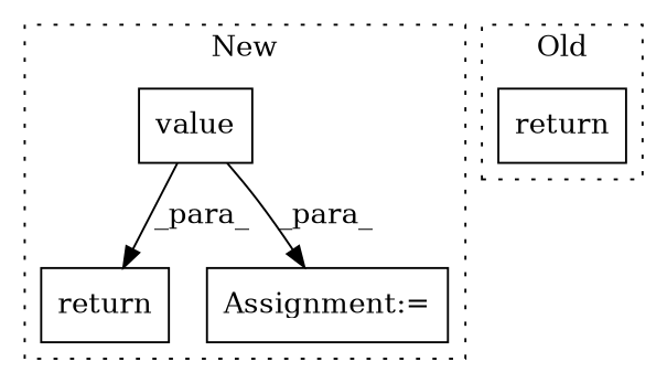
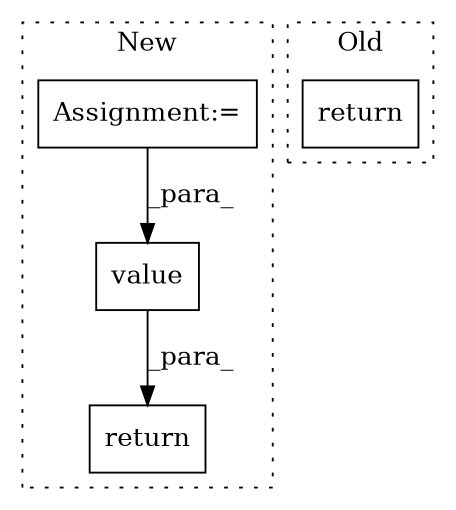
  digraph {
    node [a=41 l=7 shape=box]
    n1 [a=32 l="6,1" label=value s="7509,7529"]
    n2 [label=return s=7657]
    n3 [a=7 l=1 label="Assignment:=" s=7364]
    n4 [label=return s=7181]
    subgraph cluster_1 {
      label=New
      style=dotted
      n1
      n2
      n3
    }
    subgraph cluster_2 {
      label=Old
      style=dotted
      n4
    }
    n1 -> n2 [label=_para_]
-   n1 -> n3 [label=_para_]
+   n3 -> n1 [label=_para_]
  }
